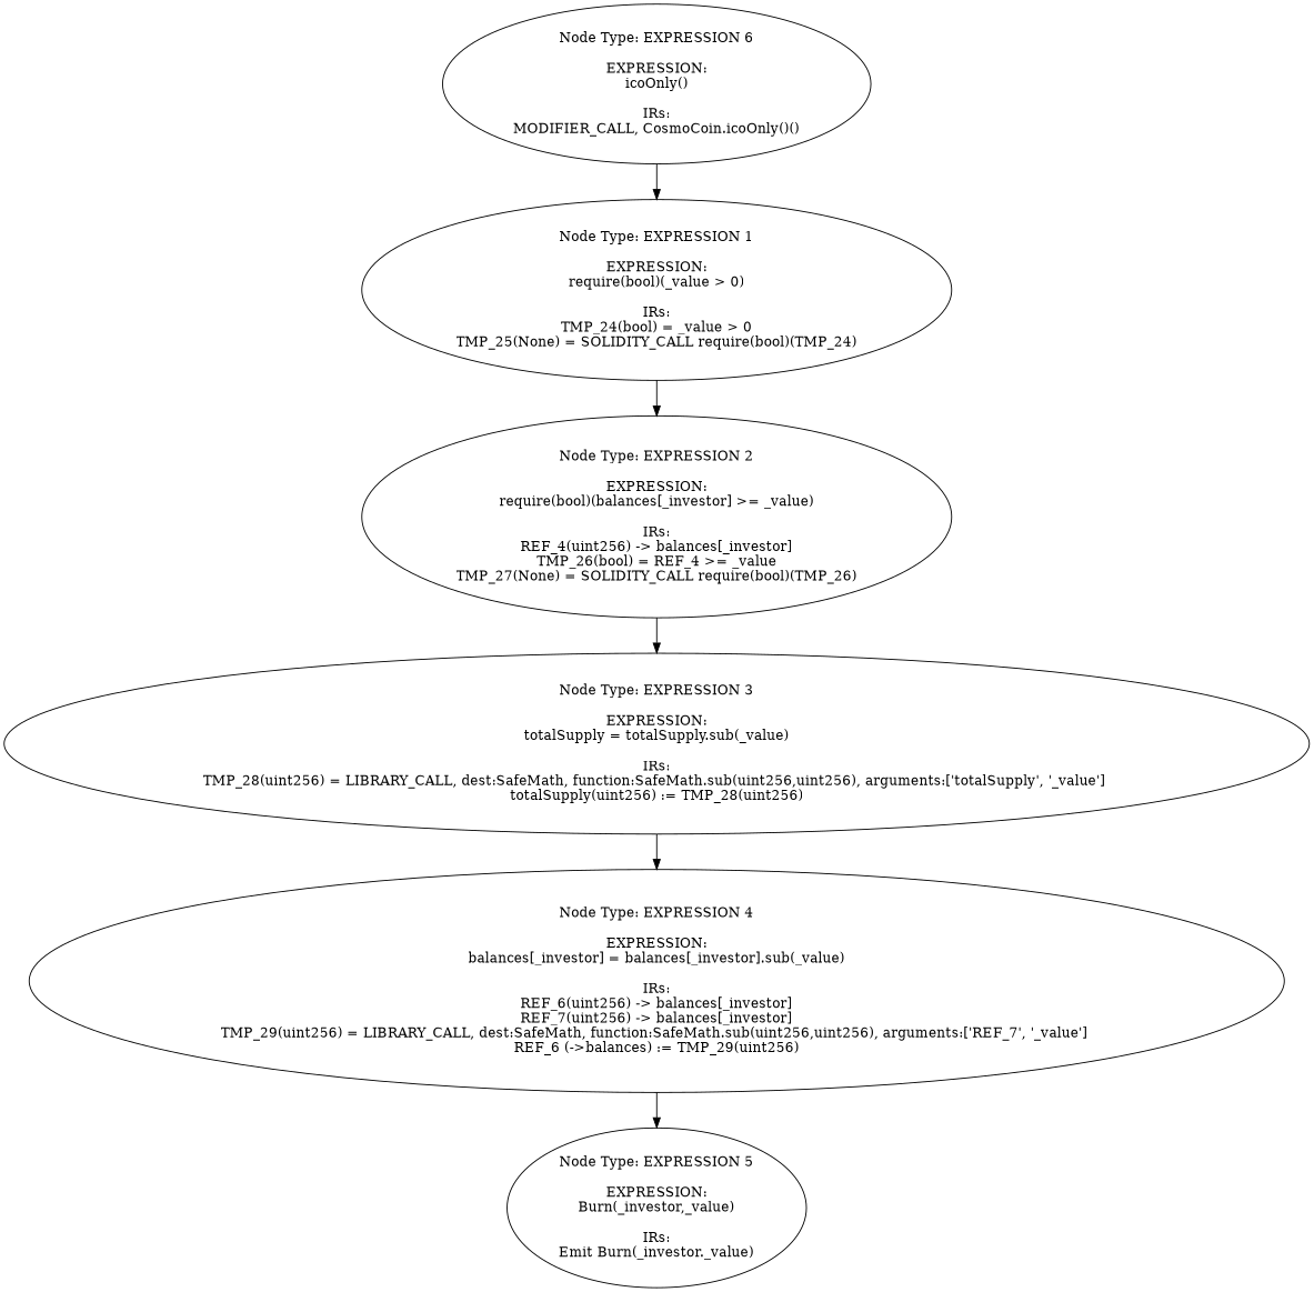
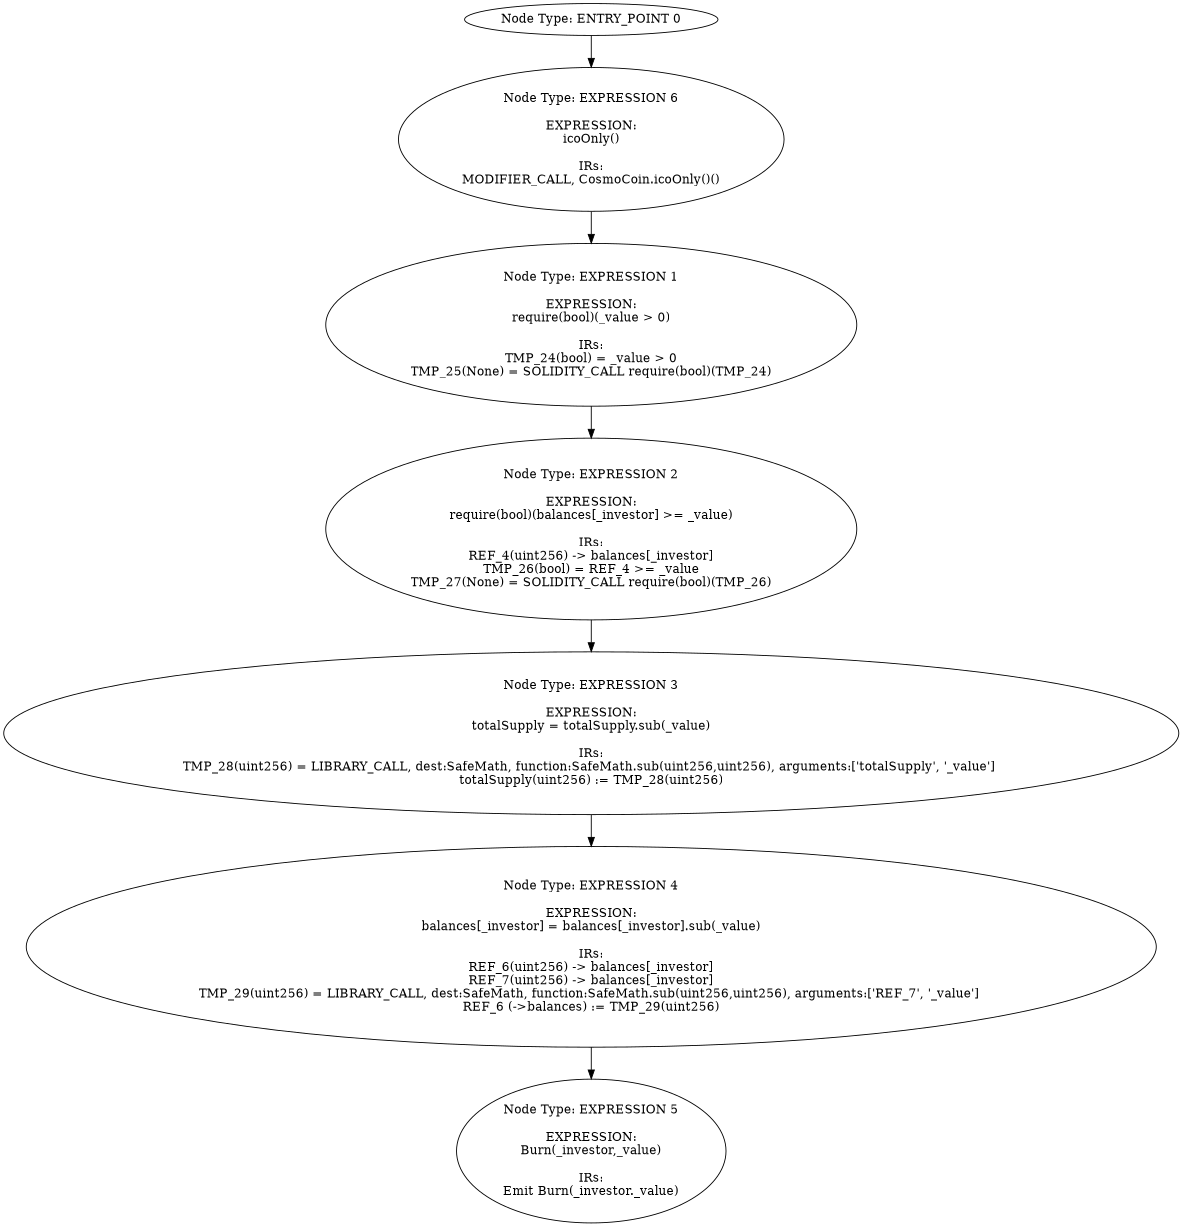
  digraph {
+   n1 [label="Node Type: ENTRY_POINT 0\n"]
    n2 [label="Node Type: EXPRESSION 6\n\nEXPRESSION:\nicoOnly()\n\nIRs:\nMODIFIER_CALL, CosmoCoin.icoOnly()()"]
    n3 [label="Node Type: EXPRESSION 1\n\nEXPRESSION:\nrequire(bool)(_value > 0)\n\nIRs:\nTMP_24(bool) = _value > 0\nTMP_25(None) = SOLIDITY_CALL require(bool)(TMP_24)"]
    n4 [label="Node Type: EXPRESSION 2\n\nEXPRESSION:\nrequire(bool)(balances[_investor] >= _value)\n\nIRs:\nREF_4(uint256) -> balances[_investor]\nTMP_26(bool) = REF_4 >= _value\nTMP_27(None) = SOLIDITY_CALL require(bool)(TMP_26)"]
    n5 [label="Node Type: EXPRESSION 3\n\nEXPRESSION:\ntotalSupply = totalSupply.sub(_value)\n\nIRs:\nTMP_28(uint256) = LIBRARY_CALL, dest:SafeMath, function:SafeMath.sub(uint256,uint256), arguments:['totalSupply', '_value'] \ntotalSupply(uint256) := TMP_28(uint256)"]
    n6 [label="Node Type: EXPRESSION 4\n\nEXPRESSION:\nbalances[_investor] = balances[_investor].sub(_value)\n\nIRs:\nREF_6(uint256) -> balances[_investor]\nREF_7(uint256) -> balances[_investor]\nTMP_29(uint256) = LIBRARY_CALL, dest:SafeMath, function:SafeMath.sub(uint256,uint256), arguments:['REF_7', '_value'] \nREF_6 (->balances) := TMP_29(uint256)"]
    n7 [label="Node Type: EXPRESSION 5\n\nEXPRESSION:\nBurn(_investor,_value)\n\nIRs:\nEmit Burn(_investor._value)"]
+   n1 -> n2
    n2 -> n3
    n3 -> n4
    n4 -> n5
    n5 -> n6
    n6 -> n7
  }
